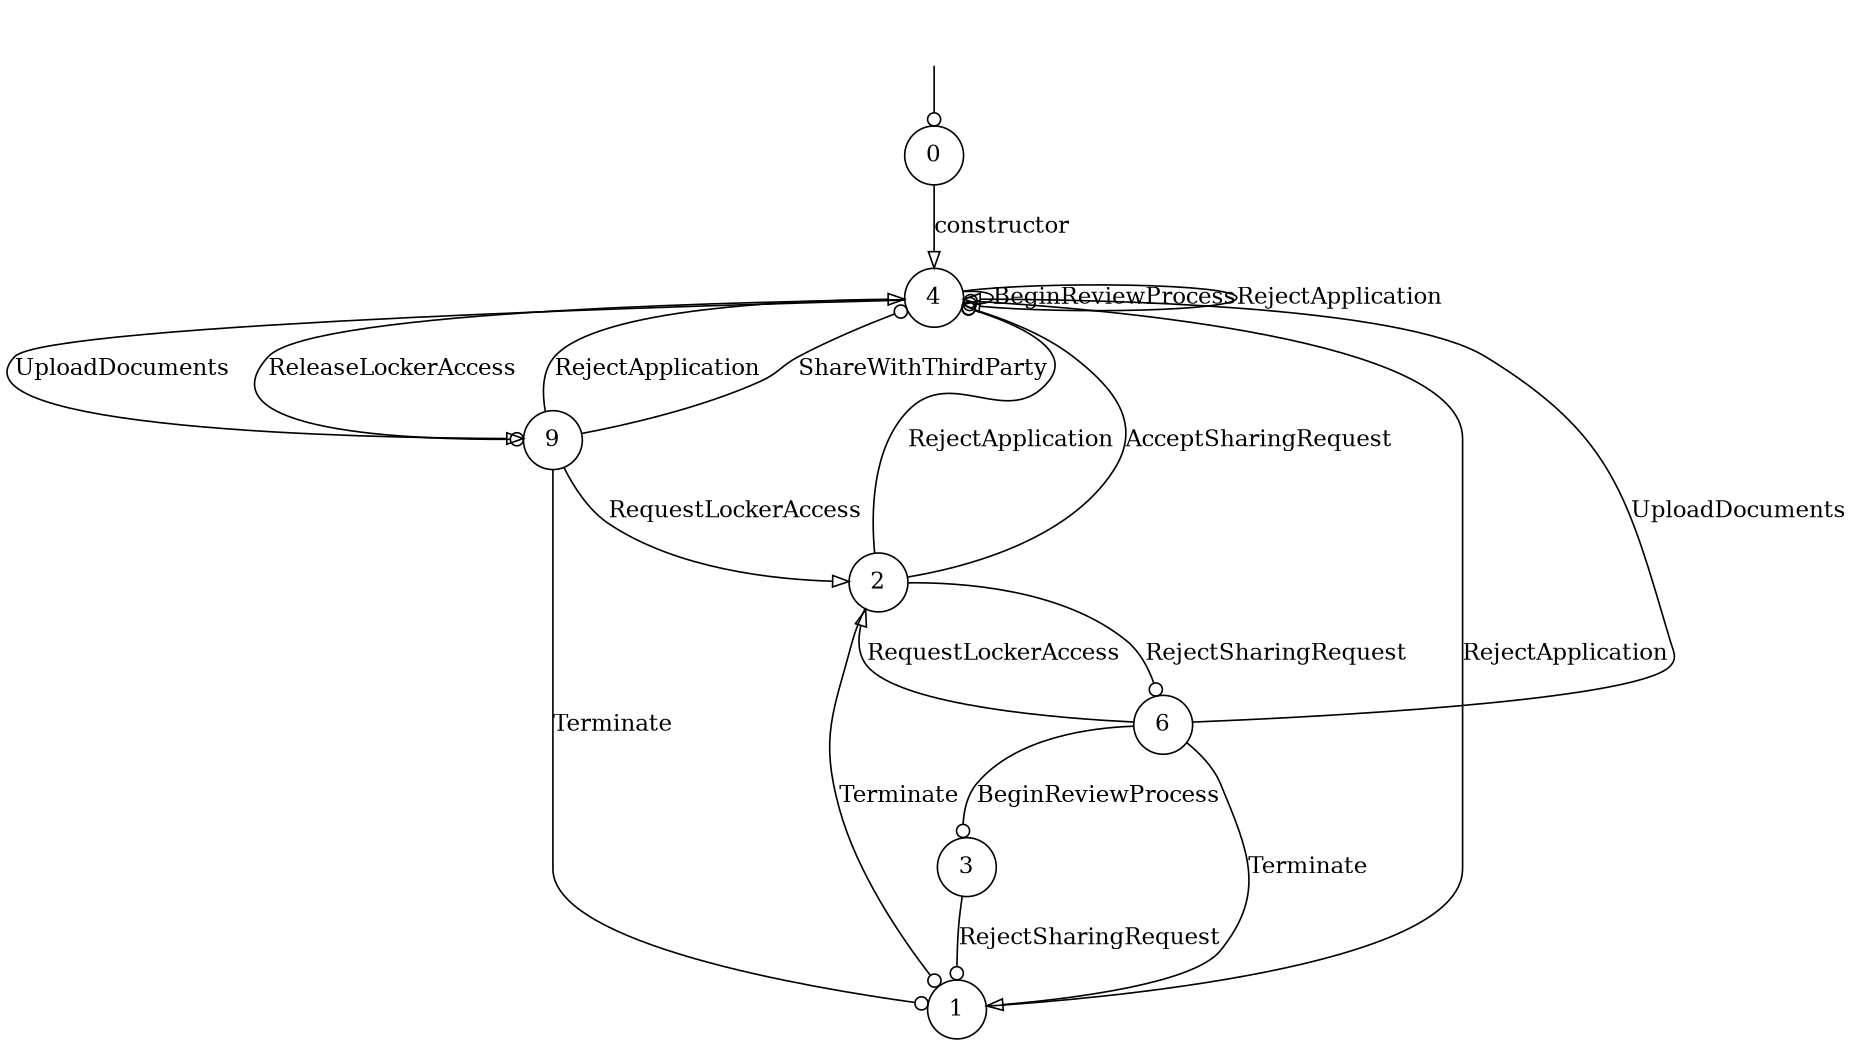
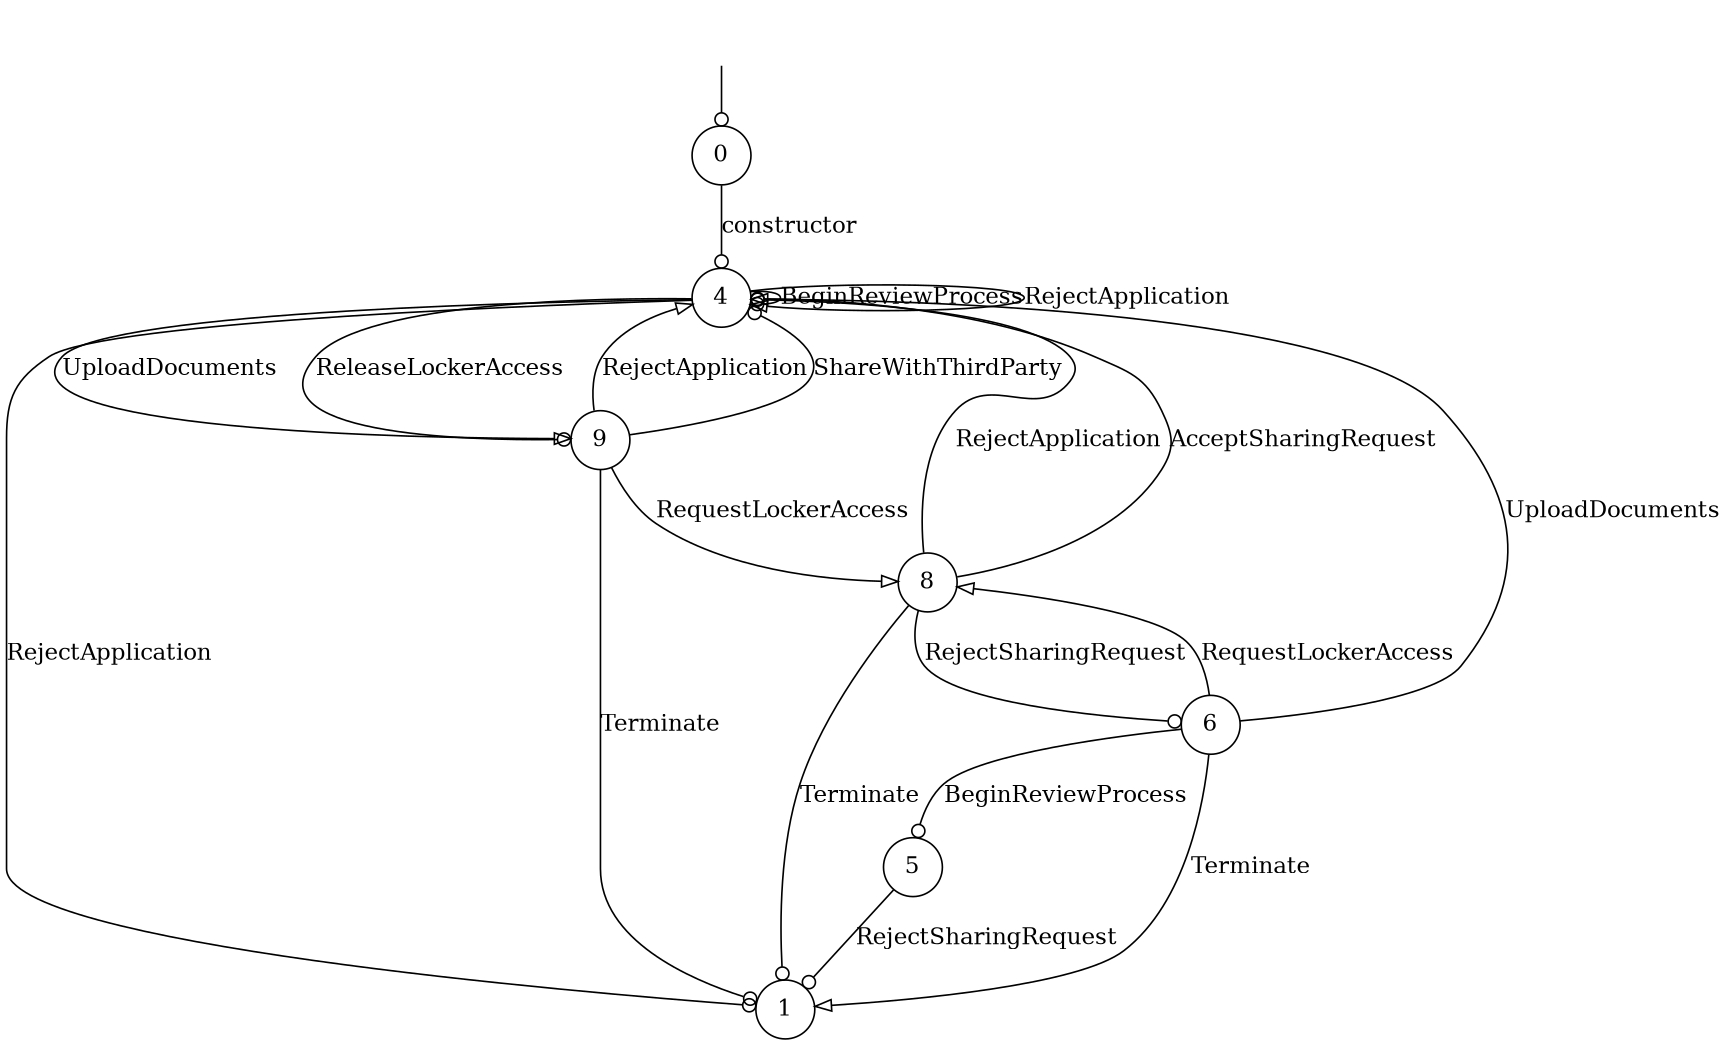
  digraph {
    rankdir=TB
    node [shape=circle]
    edge [arrowhead=odot]
    "" [shape=plaintext]
    n2 [label=0]
    n3 [label=4]
    n4 [label=9]
-   n5 [label=2]
+   n5 [label=8]
    n6 [label=1]
    n7 [label=6]
-   n8 [label=3]
+   n8 [label=5]
    "" -> n2
-   n2 -> n3 [arrowhead=onormal label=constructor]
+   n2 -> n3 [label=constructor]
    n3 -> n3 [label=BeginReviewProcess]
    n3 -> n3 [arrowhead=onormal label=RejectApplication]
    n3 -> n4 [arrowhead=onormal label=UploadDocuments]
    n3 -> n4 [label=ReleaseLockerAccess]
    n4 -> n3 [arrowhead=onormal label=RejectApplication]
    n4 -> n3 [label=ShareWithThirdParty]
    n4 -> n5 [arrowhead=onormal label=RequestLockerAccess]
    n4 -> n6 [label=Terminate]
    n5 -> n3 [label=RejectApplication]
    n5 -> n3 [label=AcceptSharingRequest]
    n5 -> n6 [label=Terminate]
    n5 -> n7 [label=RejectSharingRequest]
-   n6 -> n3 [label=RejectApplication]
+   n3 -> n6 [label=RejectApplication]
    n7 -> n3 [arrowhead=onormal label=UploadDocuments]
    n7 -> n5 [arrowhead=onormal label=RequestLockerAccess]
    n7 -> n6 [arrowhead=onormal label=Terminate]
    n7 -> n8 [label=BeginReviewProcess]
    n8 -> n6 [label=RejectSharingRequest]
  }
